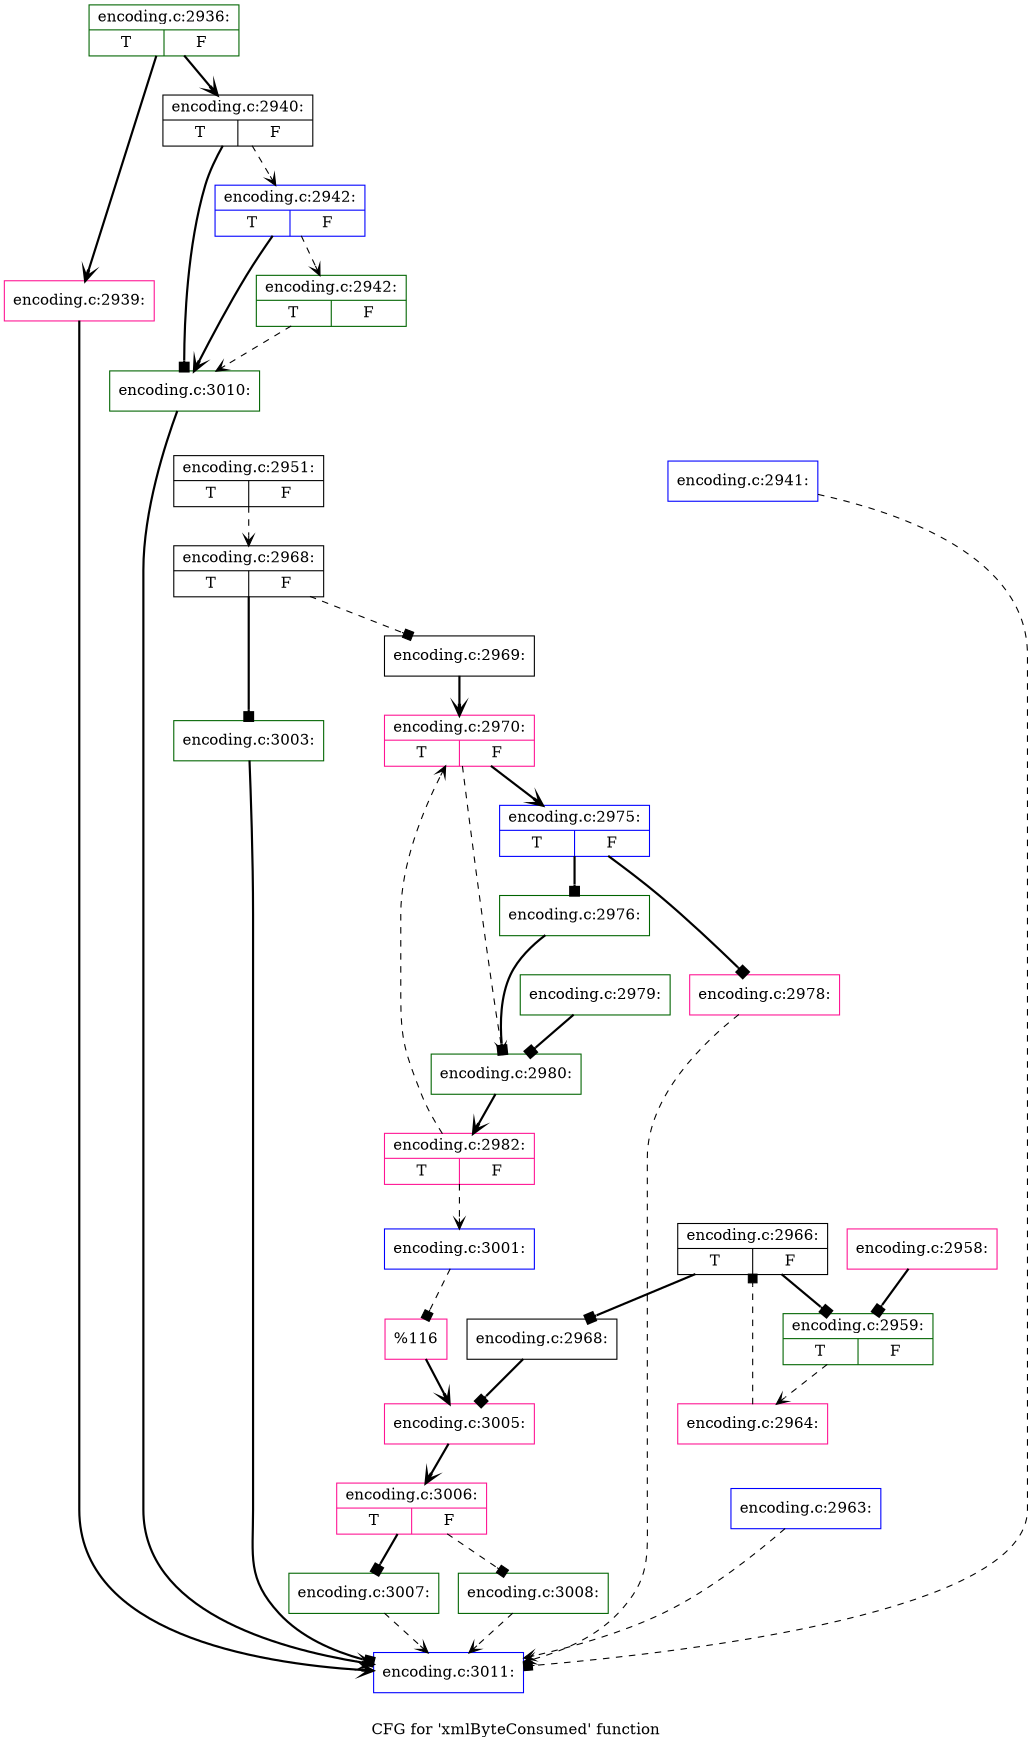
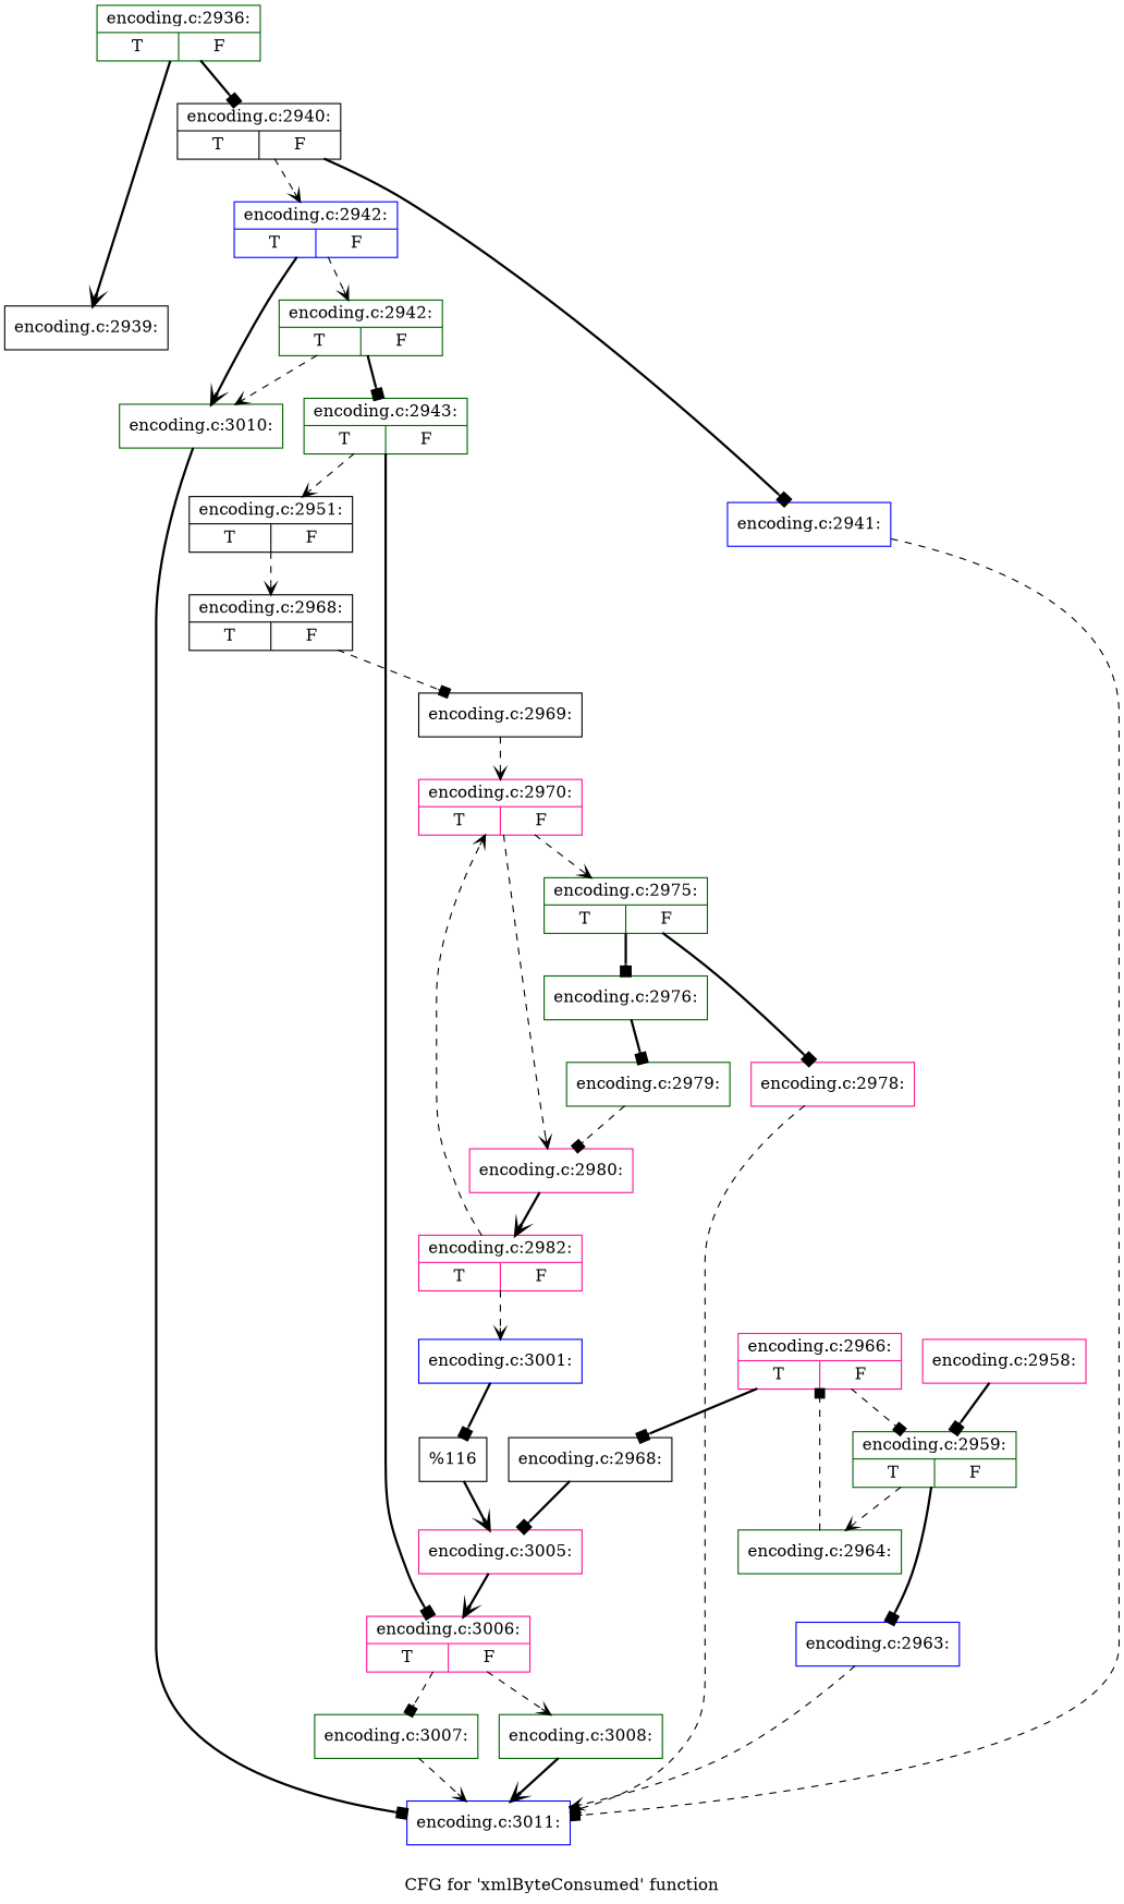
  digraph {
    label="CFG for 'xmlByteConsumed' function"
    node [color=darkgreen shape=record]
    edge [arrowhead=box style=bold]
    n1 [label="{encoding.c:2936:|{<s0>T|<s1>F}}"]
-   n2 [color=deeppink label="{encoding.c:2939:}"]
+   n2 [color=black label="{encoding.c:2939:}"]
    n3 [color=black label="{encoding.c:2940:|{<s0>T|<s1>F}}"]
    n4 [color=blue label="{encoding.c:3011:}"]
    n5 [color=blue label="{encoding.c:2941:}"]
    n6 [color=blue label="{encoding.c:2942:|{<s0>T|<s1>F}}"]
    n7 [label="{encoding.c:2942:|{<s0>T|<s1>F}}"]
    n8 [label="{encoding.c:3010:}"]
+   n9 [label="{encoding.c:2943:|{<s0>T|<s1>F}}"]
    n10 [color=black label="{encoding.c:2951:|{<s0>T|<s1>F}}"]
    n11 [color=deeppink label="{encoding.c:3006:|{<s0>T|<s1>F}}"]
    n12 [color=black label="{encoding.c:2968:|{<s0>T|<s1>F}}"]
    n13 [label="{encoding.c:3007:}"]
    n14 [label="{encoding.c:3008:}"]
    n15 [color=deeppink label="{encoding.c:2958:}"]
    n16 [label="{encoding.c:2959:|{<s0>T|<s1>F}}"]
    n17 [color=black label="{encoding.c:2969:}"]
-   n18 [label="{encoding.c:3003:}"]
    n19 [color=blue label="{encoding.c:2963:}"]
-   n20 [color=deeppink label="{encoding.c:2964:}"]
+   n20 [label="{encoding.c:2964:}"]
    n21 [color=deeppink label="{encoding.c:2970:|{<s0>T|<s1>F}}"]
-   n22 [color=black label="{encoding.c:2966:|{<s0>T|<s1>F}}"]
+   n22 [color=deeppink label="{encoding.c:2966:|{<s0>T|<s1>F}}"]
    n23 [color=black label="{encoding.c:2968:}"]
    n24 [color=deeppink label="{encoding.c:3005:}"]
-   n25 [color=blue label="{encoding.c:2975:|{<s0>T|<s1>F}}"]
-   n26 [label="{encoding.c:2980:}"]
+   n25 [label="{encoding.c:2975:|{<s0>T|<s1>F}}"]
+   n26 [color=deeppink label="{encoding.c:2980:}"]
    n27 [label="{encoding.c:2976:}"]
    n28 [color=deeppink label="{encoding.c:2978:}"]
    n29 [color=deeppink label="{encoding.c:2982:|{<s0>T|<s1>F}}"]
    n30 [label="{encoding.c:2979:}"]
    n31 [color=blue label="{encoding.c:3001:}"]
-   n32 [color=deeppink label="{%116}"]
+   n32 [color=black label="{%116}"]
    n1 -> n2 [arrowhead=vee]
-   n1 -> n3 [arrowhead=vee]
-   n2 -> n4 [arrowhead=vee]
-   n3 -> n8
+   n1 -> n3
+   n3 -> n5
    n3 -> n6 [arrowhead=vee style=dashed]
    n5 -> n4 [style=dashed]
    n6 -> n7 [arrowhead=vee style=dashed]
    n6 -> n8 [arrowhead=vee]
    n7 -> n8 [arrowhead=vee style=dashed]
-   n8 -> n4 [arrowhead=vee]
+   n7 -> n9
+   n8 -> n4
+   n9 -> n10 [arrowhead=vee style=dashed]
+   n9 -> n11
    n10 -> n12 [arrowhead=vee style=dashed]
-   n11 -> n13
-   n11 -> n14 [style=dashed]
+   n11 -> n13 [style=dashed]
+   n11 -> n14 [arrowhead=vee style=dashed]
    n12 -> n17 [style=dashed]
-   n12 -> n18
    n13 -> n4 [arrowhead=vee style=dashed]
-   n14 -> n4 [arrowhead=vee style=dashed]
+   n14 -> n4 [arrowhead=vee]
    n15 -> n16
+   n16 -> n19
    n16 -> n20 [arrowhead=vee style=dashed]
-   n17 -> n21 [arrowhead=vee]
-   n18 -> n4
+   n17 -> n21 [arrowhead=vee style=dashed]
    n19 -> n4 [arrowhead=vee style=dashed]
    n20 -> n22 [style=dashed]
-   n21 -> n25 [arrowhead=vee]
+   n21 -> n25 [arrowhead=vee style=dashed]
    n21 -> n26 [arrowhead=vee style=dashed]
-   n22 -> n16
+   n22 -> n16 [style=dashed]
    n22 -> n23
    n23 -> n24
    n24 -> n11 [arrowhead=vee]
    n25 -> n27
    n25 -> n28
    n26 -> n29 [arrowhead=vee]
-   n27 -> n26
-   n28 -> n4 [arrowhead=vee style=dashed]
+   n27 -> n30
+   n28 -> n4 [style=dashed]
    n29 -> n21 [arrowhead=vee style=dashed]
    n29 -> n31 [arrowhead=vee style=dashed]
-   n30 -> n26
-   n31 -> n32 [style=dashed]
+   n30 -> n26 [style=dashed]
+   n31 -> n32
    n32 -> n24 [arrowhead=vee]
  }
